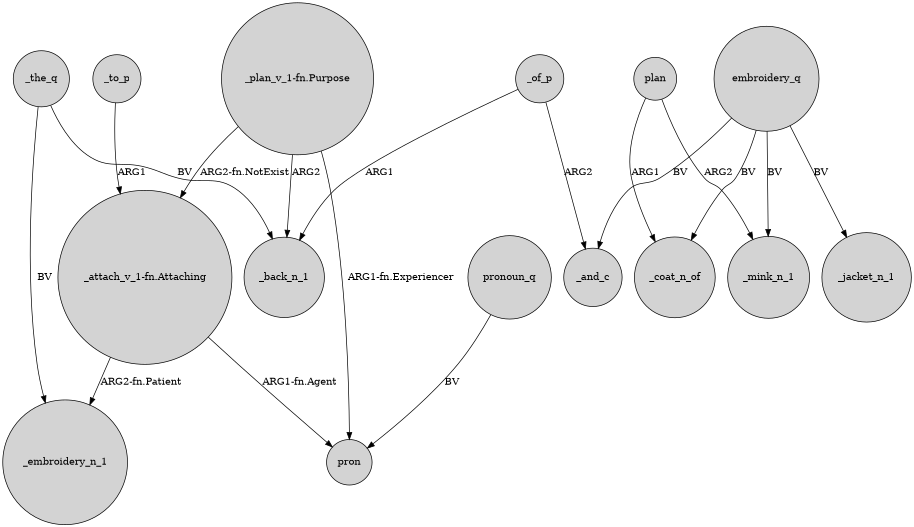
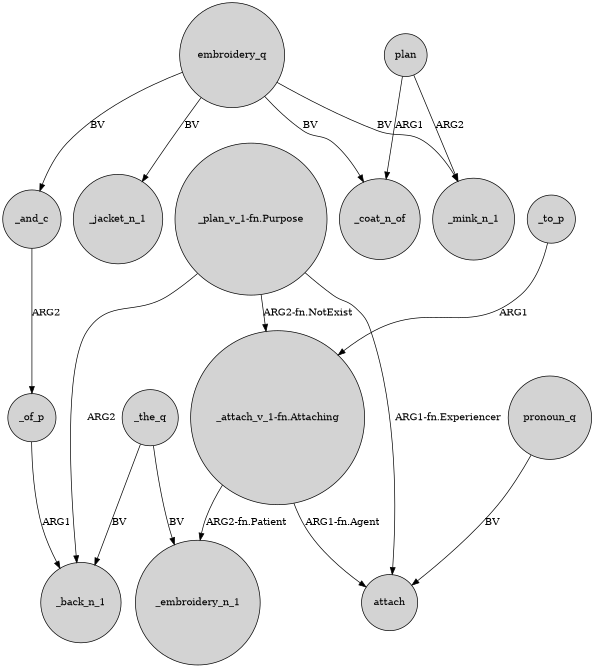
  digraph {
    node [shape=circle style=filled]
    _to_p
    "_attach_v_1-fn.Attaching"
    _embroidery_n_1
-   pron
+   pron [label=attach]
    _of_p
    _back_n_1
    _and_c
    n8 [label=plan]
    _mink_n_1
    _coat_n_of
    n11 [label=embroidery_q]
    _jacket_n_1
    "_plan_v_1-fn.Purpose"
    _the_q
    pronoun_q
    _to_p -> "_attach_v_1-fn.Attaching" [label=ARG1]
    "_attach_v_1-fn.Attaching" -> _embroidery_n_1 [label="ARG2-fn.Patient"]
    "_attach_v_1-fn.Attaching" -> pron [label="ARG1-fn.Agent"]
    _of_p -> _back_n_1 [label=ARG1]
-   _of_p -> _and_c [label=ARG2]
+   _and_c -> _of_p [label=ARG2]
    n8 -> _mink_n_1 [label=ARG2]
    n8 -> _coat_n_of [label=ARG1]
    n11 -> _and_c [label=BV]
    n11 -> _mink_n_1 [label=BV]
    n11 -> _coat_n_of [label=BV]
    n11 -> _jacket_n_1 [label=BV]
    "_plan_v_1-fn.Purpose" -> "_attach_v_1-fn.Attaching" [label="ARG2-fn.NotExist"]
    "_plan_v_1-fn.Purpose" -> pron [label="ARG1-fn.Experiencer"]
    "_plan_v_1-fn.Purpose" -> _back_n_1 [label=ARG2]
    _the_q -> _embroidery_n_1 [label=BV]
    _the_q -> _back_n_1 [label=BV]
    pronoun_q -> pron [label=BV]
  }
